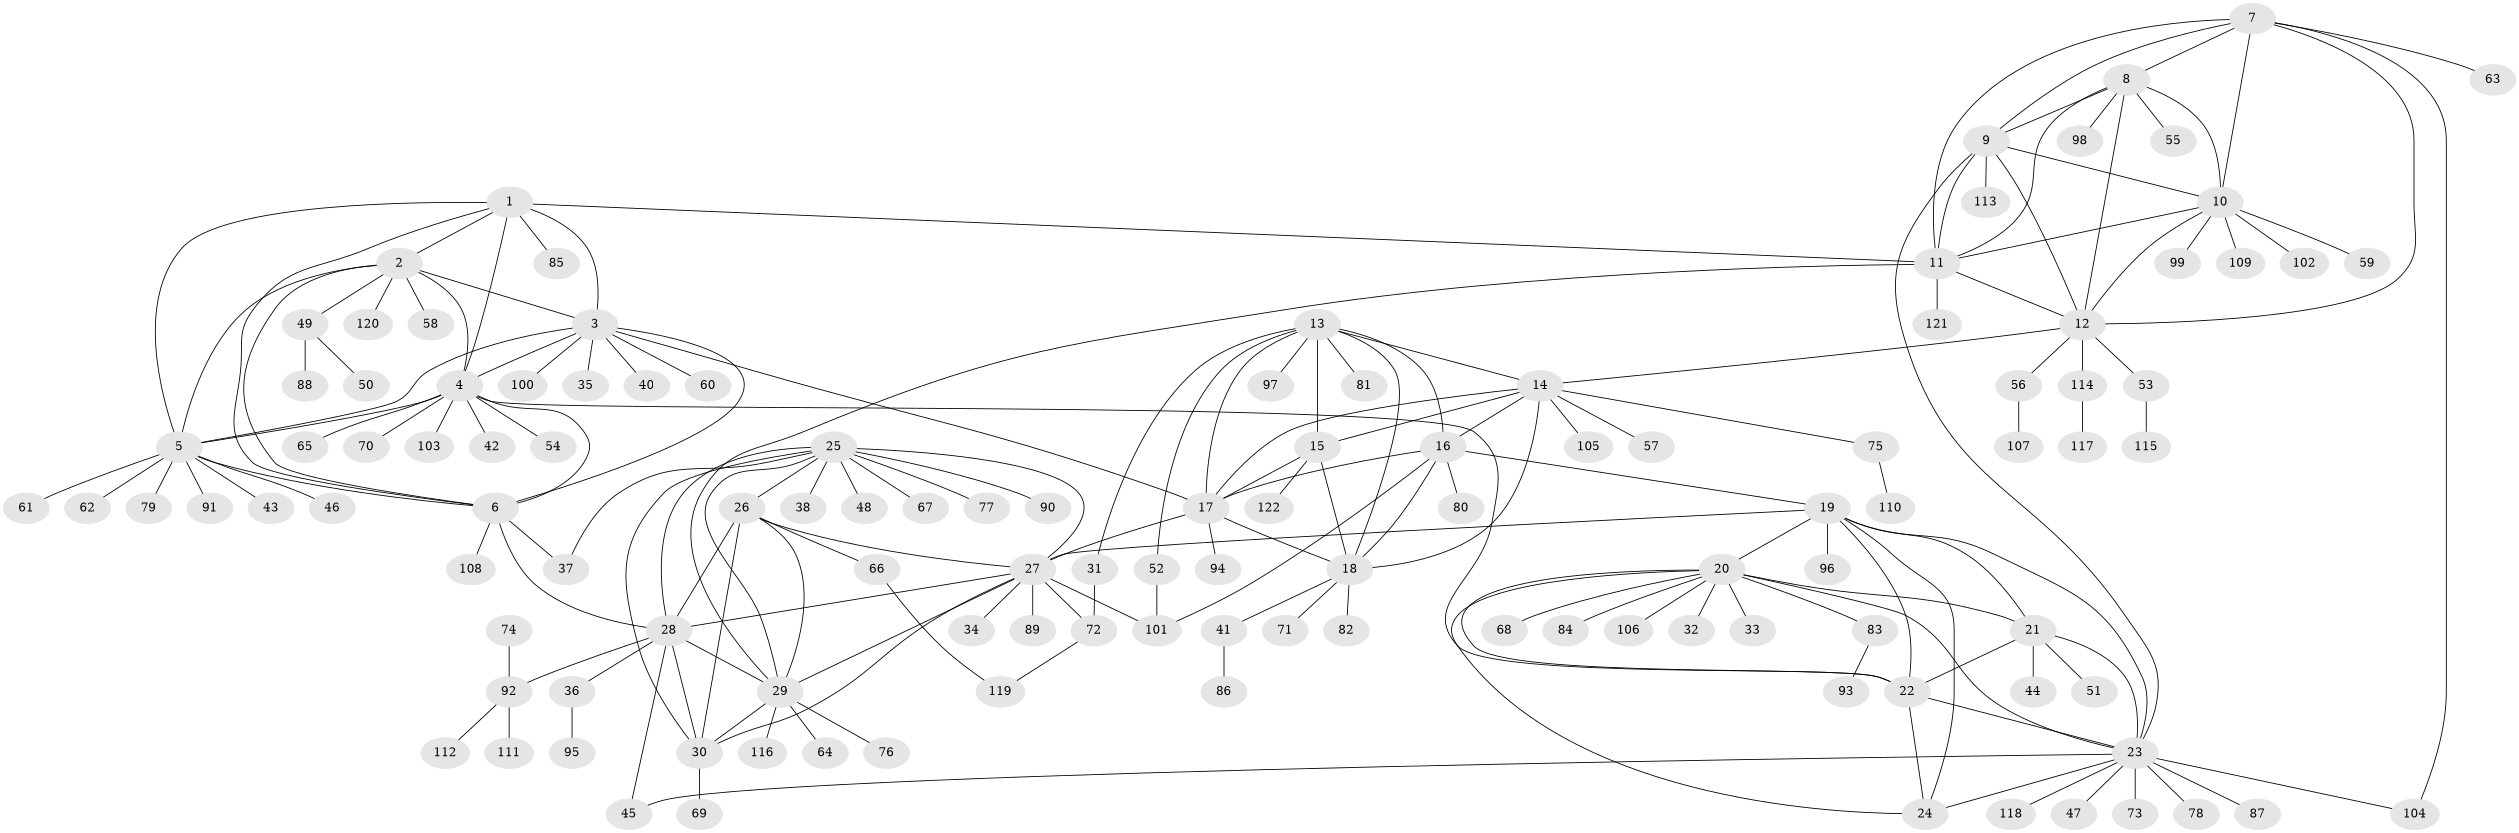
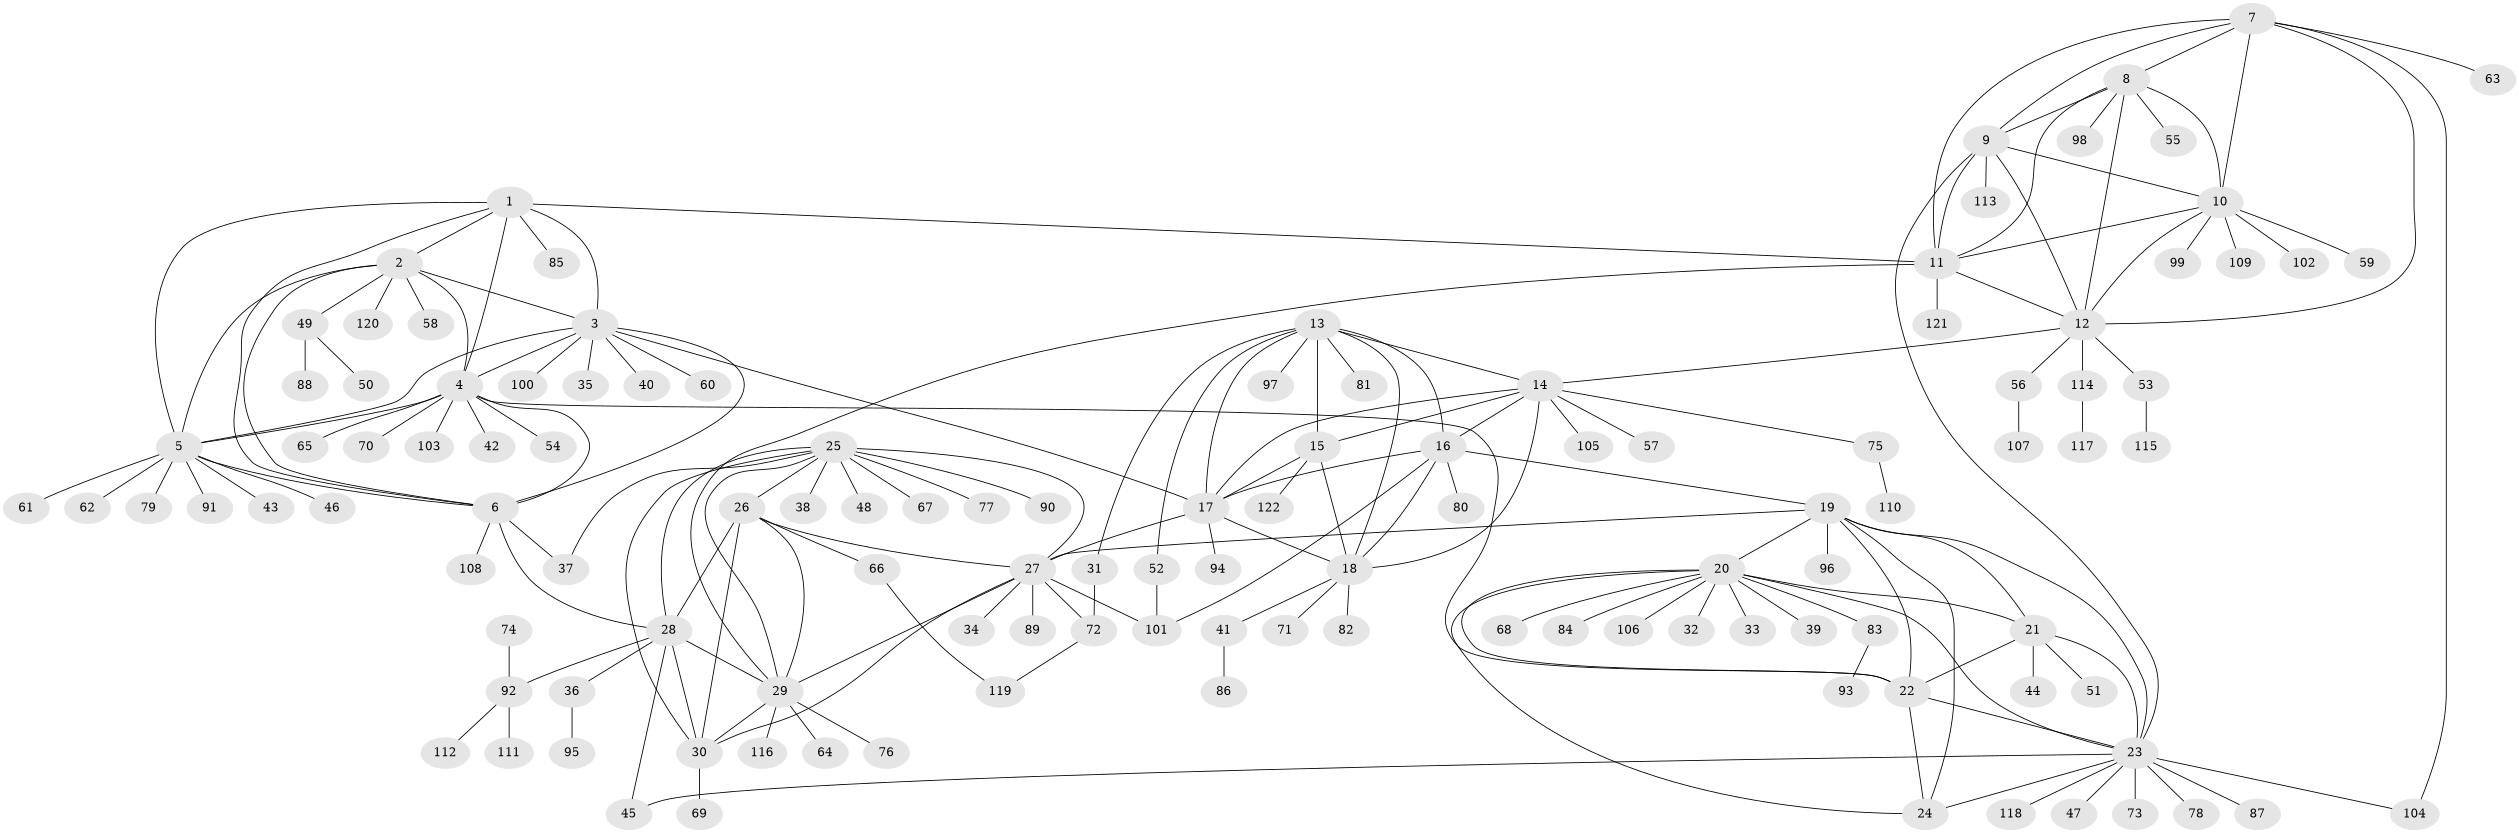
  graph {
    node [color=gray90 style=filled]
    1
    2
    3
    4
    5
    6
    11
    85
    49
    58
    120
    17
    35
    40
    60
    100
    22
    42
    54
    65
    70
    103
    43
    46
    61
    62
    79
    91
    28
    37
    108
    12
    29
    121
    50
    88
    18
    27
    94
    23
    24
    45
    30
    36
    92
    7
    8
    9
    10
    63
    104
    55
    98
    113
    59
    99
    109
    102
    14
    53
    56
    114
    47
    73
    78
    87
    118
    64
    76
    116
    15
    16
    57
    75
    105
    115
    107
    117
    13
    31
    52
    81
    97
    122
    19
    80
    101
    41
    71
    82
    72
    110
    20
    21
    96
    34
    89
    86
    32
    33
+   39
    68
    83
    84
    106
    44
    51
    93
    25
    26
    38
    48
    67
    77
    90
    66
    69
    119
    95
    111
    112
    74
    1 -- 2
    1 -- 3
    1 -- 4
    1 -- 5
    1 -- 6
    1 -- 11
    1 -- 85
    2 -- 3
    2 -- 4
    2 -- 5
    2 -- 6
    2 -- 49
    2 -- 58
    2 -- 120
    3 -- 4
    3 -- 5
    3 -- 6
    3 -- 17
    3 -- 35
    3 -- 40
    3 -- 60
    3 -- 100
    4 -- 5
    4 -- 6
    4 -- 22
    4 -- 42
    4 -- 54
    4 -- 65
    4 -- 70
    4 -- 103
    5 -- 6
    5 -- 43
    5 -- 46
    5 -- 61
    5 -- 62
    5 -- 79
    5 -- 91
    6 -- 28
    6 -- 37
    6 -- 108
    11 -- 12
    11 -- 29
    11 -- 121
    49 -- 50
    49 -- 88
    17 -- 18
    17 -- 27
    17 -- 94
    22 -- 23
    22 -- 24
    28 -- 29
    28 -- 45
    28 -- 30
    28 -- 36
    28 -- 92
    12 -- 14
    12 -- 53
    12 -- 56
    12 -- 114
    29 -- 30
    29 -- 64
    29 -- 76
    29 -- 116
    18 -- 41
    18 -- 71
    18 -- 82
-   27 -- 28
    27 -- 29
    27 -- 30
    27 -- 101
    27 -- 72
    27 -- 34
    27 -- 89
    23 -- 24
    23 -- 45
    23 -- 104
    23 -- 47
    23 -- 73
    23 -- 78
    23 -- 87
    23 -- 118
    30 -- 69
    36 -- 95
    92 -- 111
    92 -- 112
    7 -- 11
    7 -- 12
    7 -- 8
    7 -- 9
    7 -- 10
    7 -- 63
    7 -- 104
    8 -- 11
    8 -- 12
    8 -- 9
    8 -- 10
    8 -- 55
    8 -- 98
    9 -- 11
    9 -- 12
    9 -- 23
    9 -- 10
    9 -- 113
    10 -- 11
    10 -- 12
    10 -- 59
    10 -- 99
    10 -- 109
    10 -- 102
    14 -- 17
    14 -- 18
    14 -- 15
    14 -- 16
    14 -- 57
    14 -- 75
    14 -- 105
    53 -- 115
    56 -- 107
    114 -- 117
    15 -- 17
    15 -- 18
    15 -- 122
    16 -- 17
    16 -- 18
    16 -- 19
    16 -- 80
    16 -- 101
    75 -- 110
    13 -- 17
    13 -- 18
    13 -- 14
    13 -- 15
    13 -- 16
    13 -- 31
    13 -- 52
    13 -- 81
    13 -- 97
    31 -- 72
    52 -- 101
    19 -- 22
    19 -- 27
    19 -- 23
    19 -- 24
    19 -- 20
    19 -- 21
    19 -- 96
    41 -- 86
    72 -- 119
    20 -- 22
    20 -- 23
    20 -- 24
    20 -- 21
    20 -- 32
    20 -- 33
+   20 -- 39
    20 -- 68
    20 -- 83
    20 -- 84
    20 -- 106
    21 -- 22
    21 -- 23
    21 -- 44
    21 -- 51
    83 -- 93
    25 -- 28
    25 -- 37
    25 -- 29
    25 -- 27
    25 -- 30
    25 -- 26
    25 -- 38
    25 -- 48
    25 -- 67
    25 -- 77
    25 -- 90
    26 -- 28
    26 -- 29
    26 -- 27
    26 -- 30
    26 -- 66
    66 -- 119
    74 -- 92
  }
